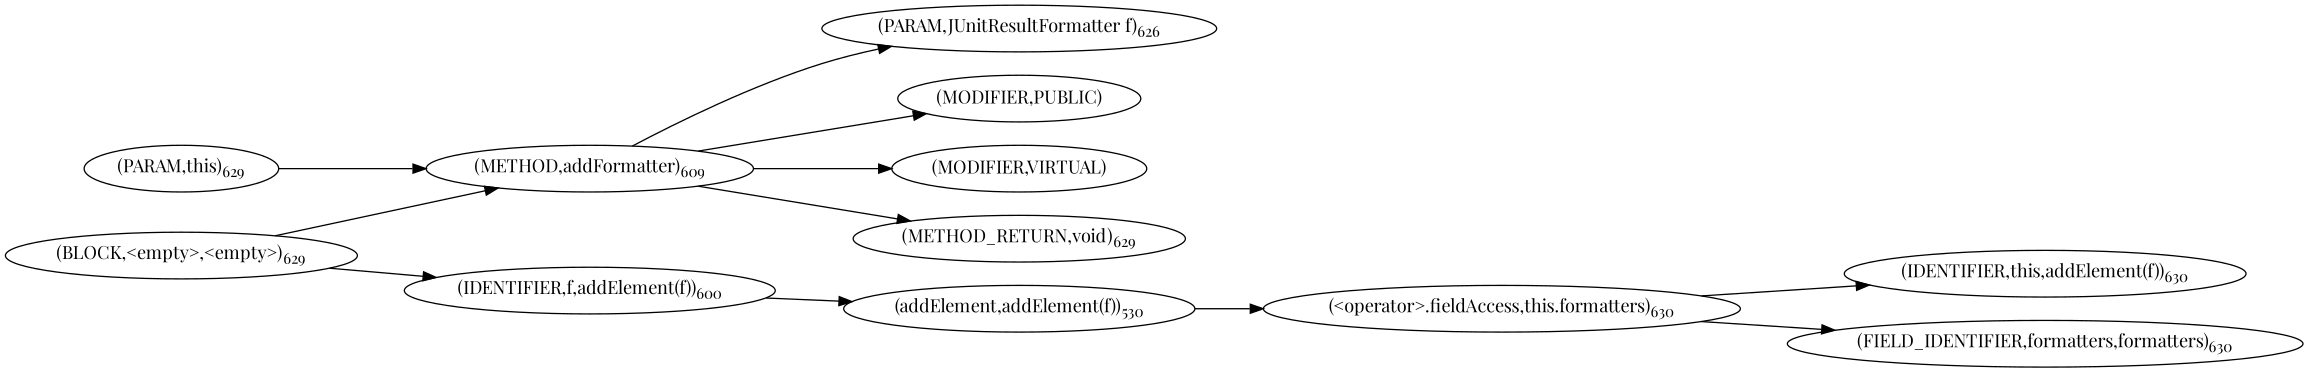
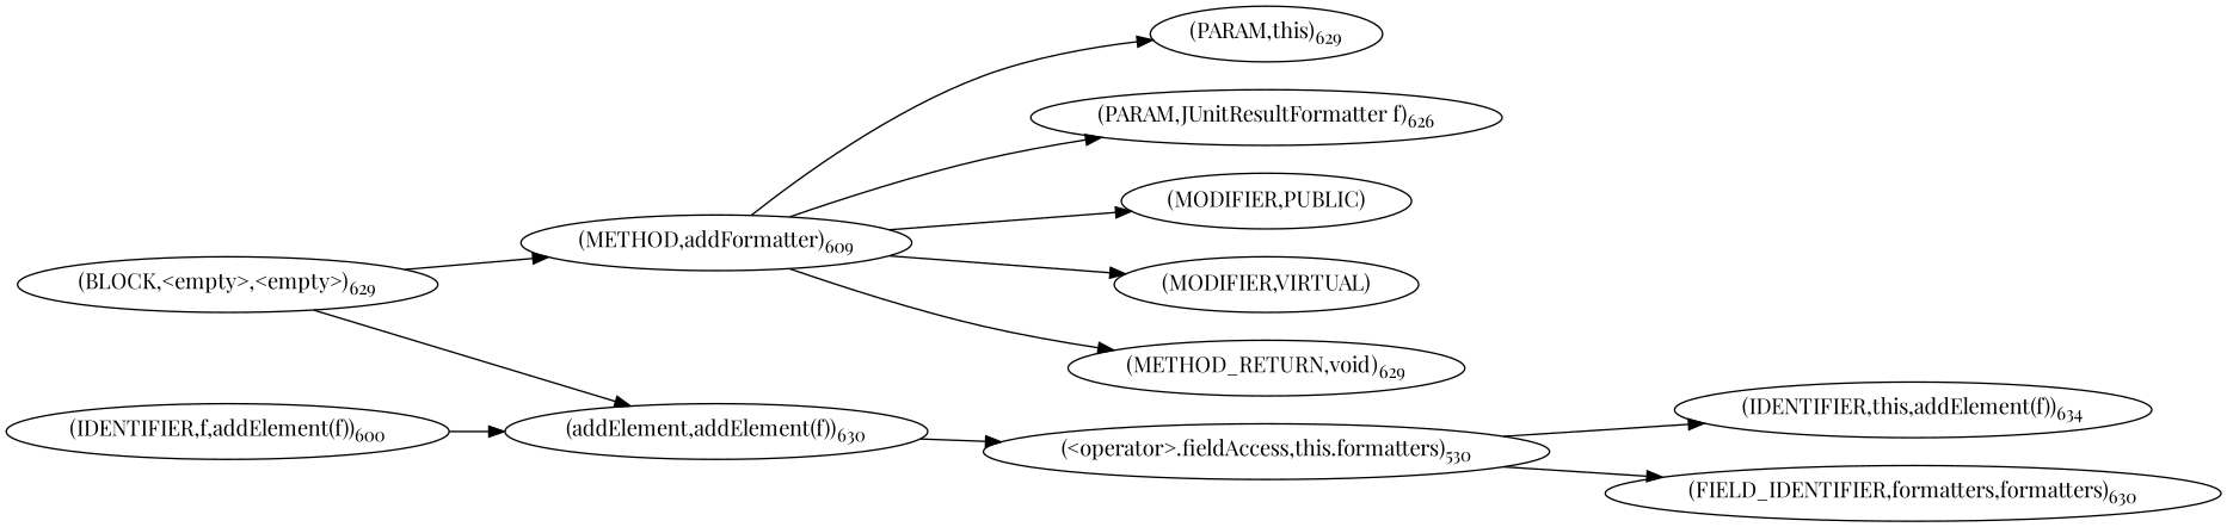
  digraph {
    fontname="Playfair Display"
    rankdir=LR
    node [fontname="Playfair Display"]
    edge [fontname="Playfair Display"]
    n1 [label=<(METHOD,addFormatter)<SUB>609</SUB>>]
    n2 [label=<(PARAM,this)<SUB>629</SUB>>]
    n3 [label=<(PARAM,JUnitResultFormatter f)<SUB>626</SUB>>]
    n4 [label=<(MODIFIER,PUBLIC)>]
    n5 [label=<(MODIFIER,VIRTUAL)>]
    n6 [label=<(METHOD_RETURN,void)<SUB>629</SUB>>]
    n7 [label=<(BLOCK,&lt;empty&gt;,&lt;empty&gt;)<SUB>629</SUB>>]
-   n8 [label=<(addElement,addElement(f))<SUB>530</SUB>>]
-   n9 [label=<(&lt;operator&gt;.fieldAccess,this.formatters)<SUB>630</SUB>>]
-   n10 [label=<(IDENTIFIER,this,addElement(f))<SUB>630</SUB>>]
+   n8 [label=<(addElement,addElement(f))<SUB>630</SUB>>]
+   n9 [label=<(&lt;operator&gt;.fieldAccess,this.formatters)<SUB>530</SUB>>]
+   n10 [label=<(IDENTIFIER,this,addElement(f))<SUB>634</SUB>>]
    n11 [label=<(FIELD_IDENTIFIER,formatters,formatters)<SUB>630</SUB>>]
    n12 [label=<(IDENTIFIER,f,addElement(f))<SUB>600</SUB>>]
-   n2 -> n1
+   n1 -> n2
    n1 -> n3
    n1 -> n4
    n1 -> n5
    n1 -> n6
    n7 -> n1
-   n7 -> n12
+   n7 -> n8
    n8 -> n9
    n9 -> n10
    n9 -> n11
    n12 -> n8
  }
